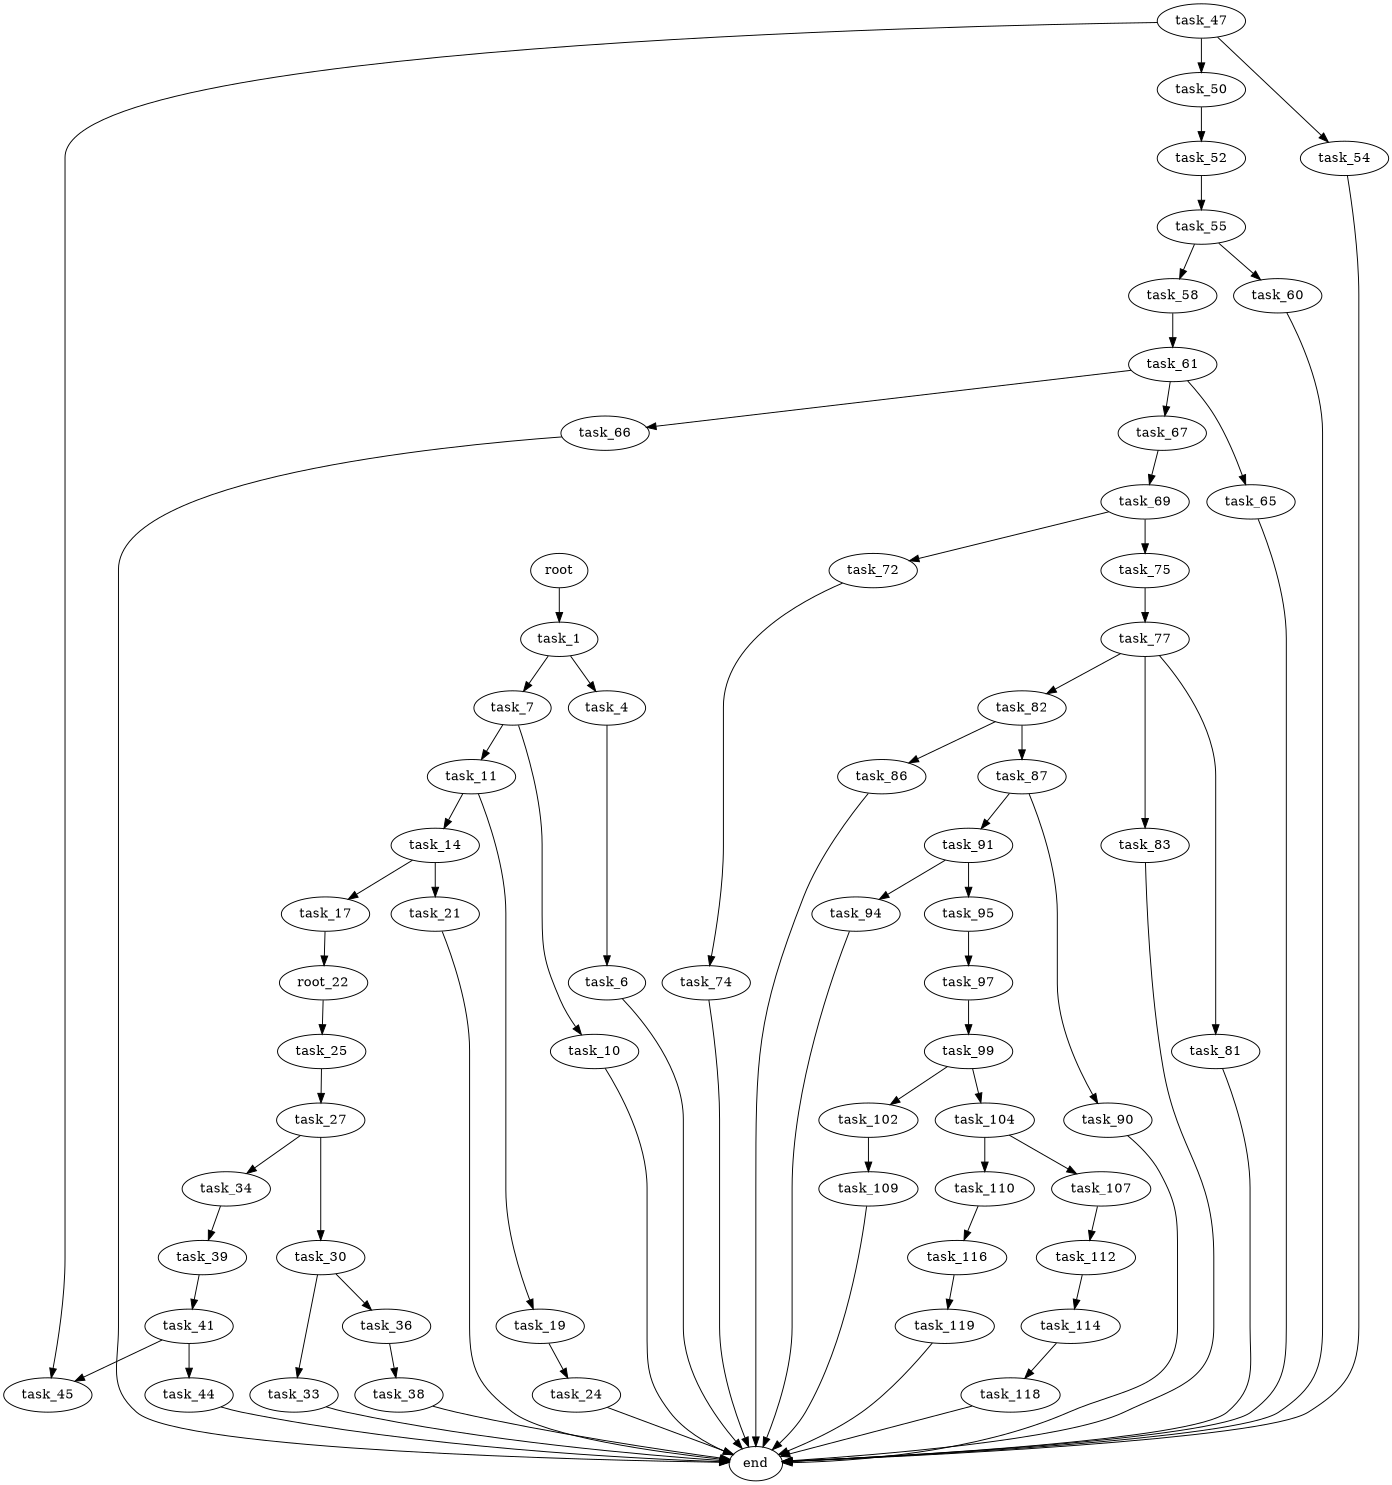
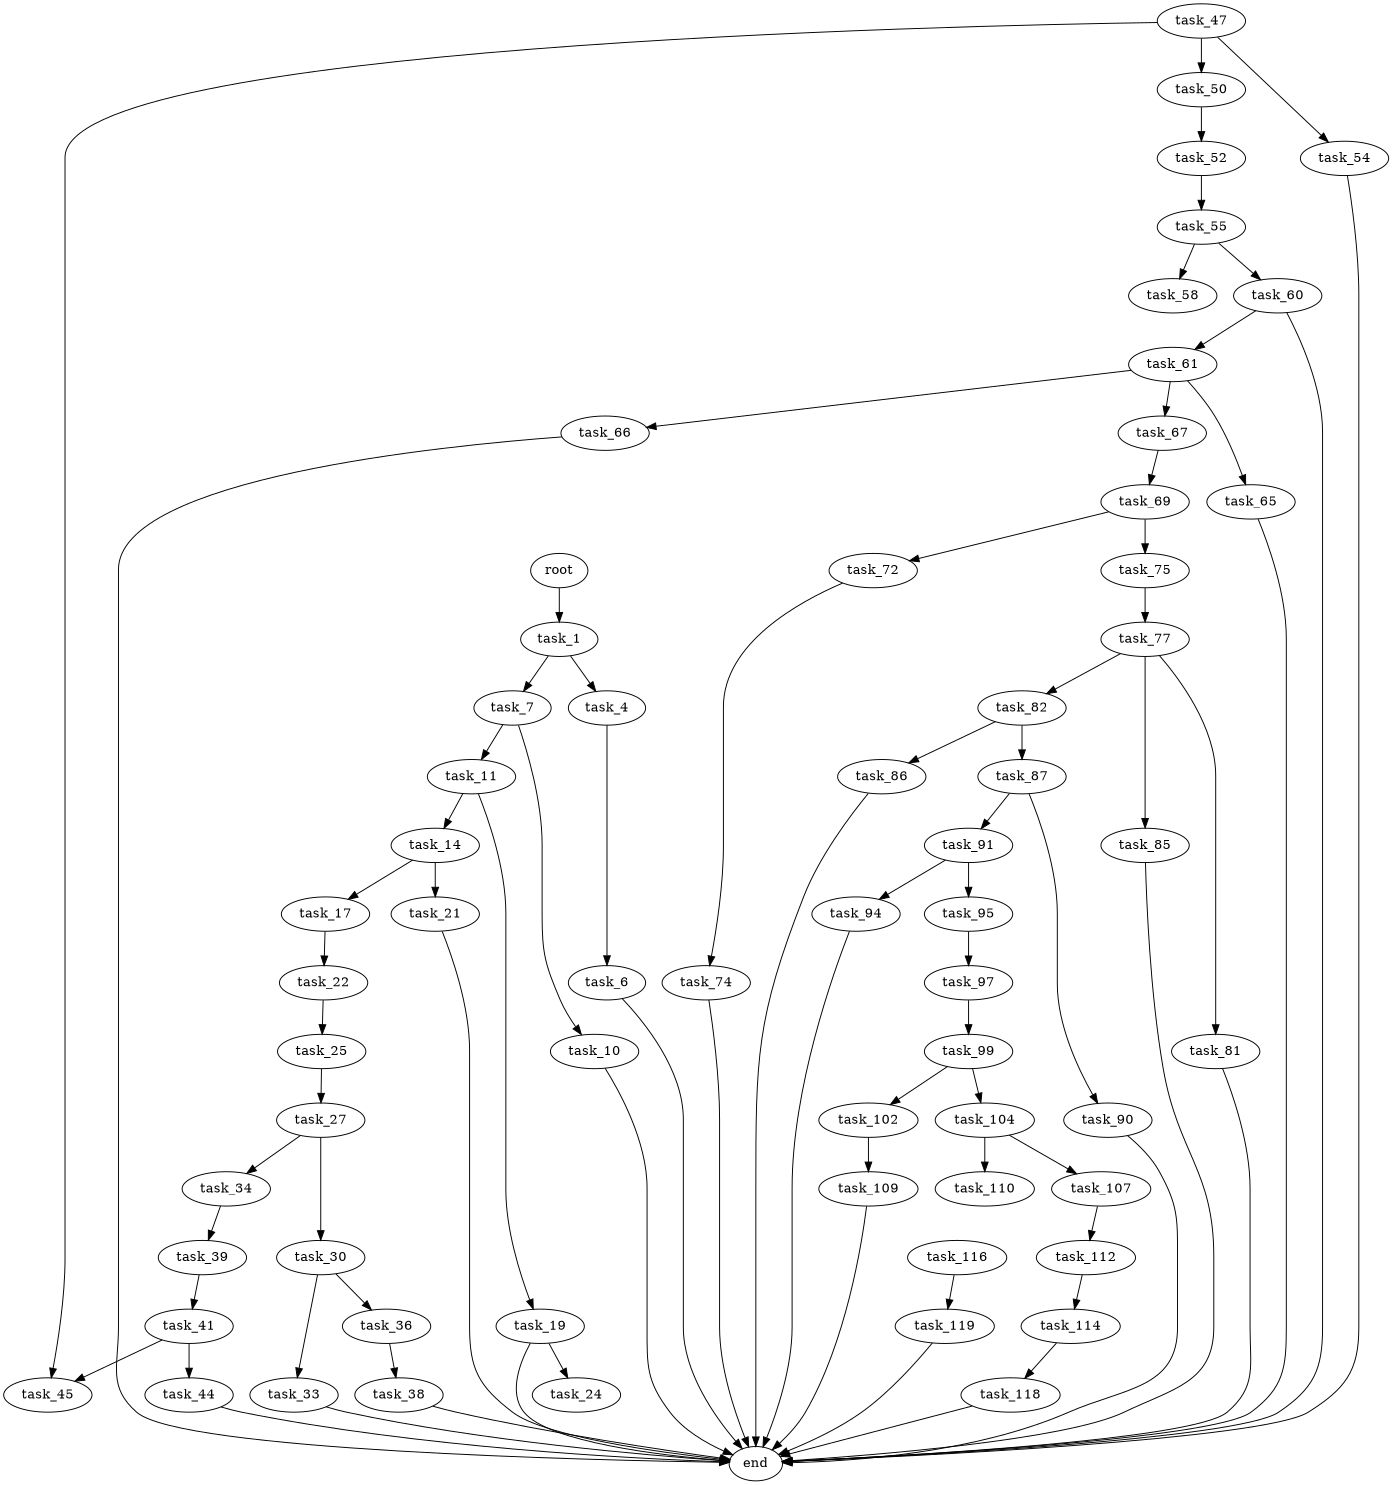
  digraph {
    root
    task_1
    task_4
    task_7
    task_6
    task_10
    task_11
    end
    task_14
    task_19
    task_17
    task_21
    task_24
-   task_22 [label=root_22]
+   task_22
    task_25
    task_27
    task_30
    task_34
    task_33
    task_36
    task_39
    task_38
    task_41
    task_44
    task_45
    task_47
    task_50
    task_54
    task_52
    task_55
    task_58
    task_60
    task_61
    task_65
    task_66
    task_67
    task_69
    task_72
    task_75
    task_74
    task_77
    task_81
    task_82
-   task_85 [label=task_83]
+   task_85
    task_86
    task_87
    task_90
    task_91
    task_94
    task_95
    task_97
    task_99
    task_102
    task_104
    task_109
    task_107
    task_110
    task_112
    task_116
    task_114
    task_119
    task_118
    root -> task_1
    task_1 -> task_4
    task_1 -> task_7
    task_4 -> task_6
    task_7 -> task_10
    task_7 -> task_11
    task_6 -> end
    task_10 -> end
    task_11 -> task_14
    task_11 -> task_19
    task_14 -> task_17
    task_14 -> task_21
    task_19 -> task_24
    task_17 -> task_22
    task_21 -> end
-   task_24 -> end
+   task_19 -> end
    task_22 -> task_25
    task_25 -> task_27
    task_27 -> task_30
    task_27 -> task_34
    task_30 -> task_33
    task_30 -> task_36
    task_34 -> task_39
    task_33 -> end
    task_36 -> task_38
    task_39 -> task_41
    task_38 -> end
    task_41 -> task_44
    task_41 -> task_45
    task_44 -> end
    task_47 -> task_45
    task_47 -> task_50
    task_47 -> task_54
    task_50 -> task_52
    task_54 -> end
    task_52 -> task_55
    task_55 -> task_58
    task_55 -> task_60
-   task_58 -> task_61
+   task_60 -> task_61
    task_60 -> end
    task_61 -> task_65
    task_61 -> task_66
    task_61 -> task_67
    task_65 -> end
    task_66 -> end
    task_67 -> task_69
    task_69 -> task_72
    task_69 -> task_75
    task_72 -> task_74
    task_75 -> task_77
    task_74 -> end
    task_77 -> task_81
    task_77 -> task_82
    task_77 -> task_85
    task_81 -> end
    task_82 -> task_86
    task_82 -> task_87
    task_85 -> end
    task_86 -> end
    task_87 -> task_90
    task_87 -> task_91
    task_90 -> end
    task_91 -> task_94
    task_91 -> task_95
    task_94 -> end
    task_95 -> task_97
    task_97 -> task_99
    task_99 -> task_102
    task_99 -> task_104
    task_102 -> task_109
    task_104 -> task_107
    task_104 -> task_110
    task_109 -> end
    task_107 -> task_112
-   task_110 -> task_116
    task_112 -> task_114
    task_116 -> task_119
    task_114 -> task_118
    task_119 -> end
    task_118 -> end
  }
